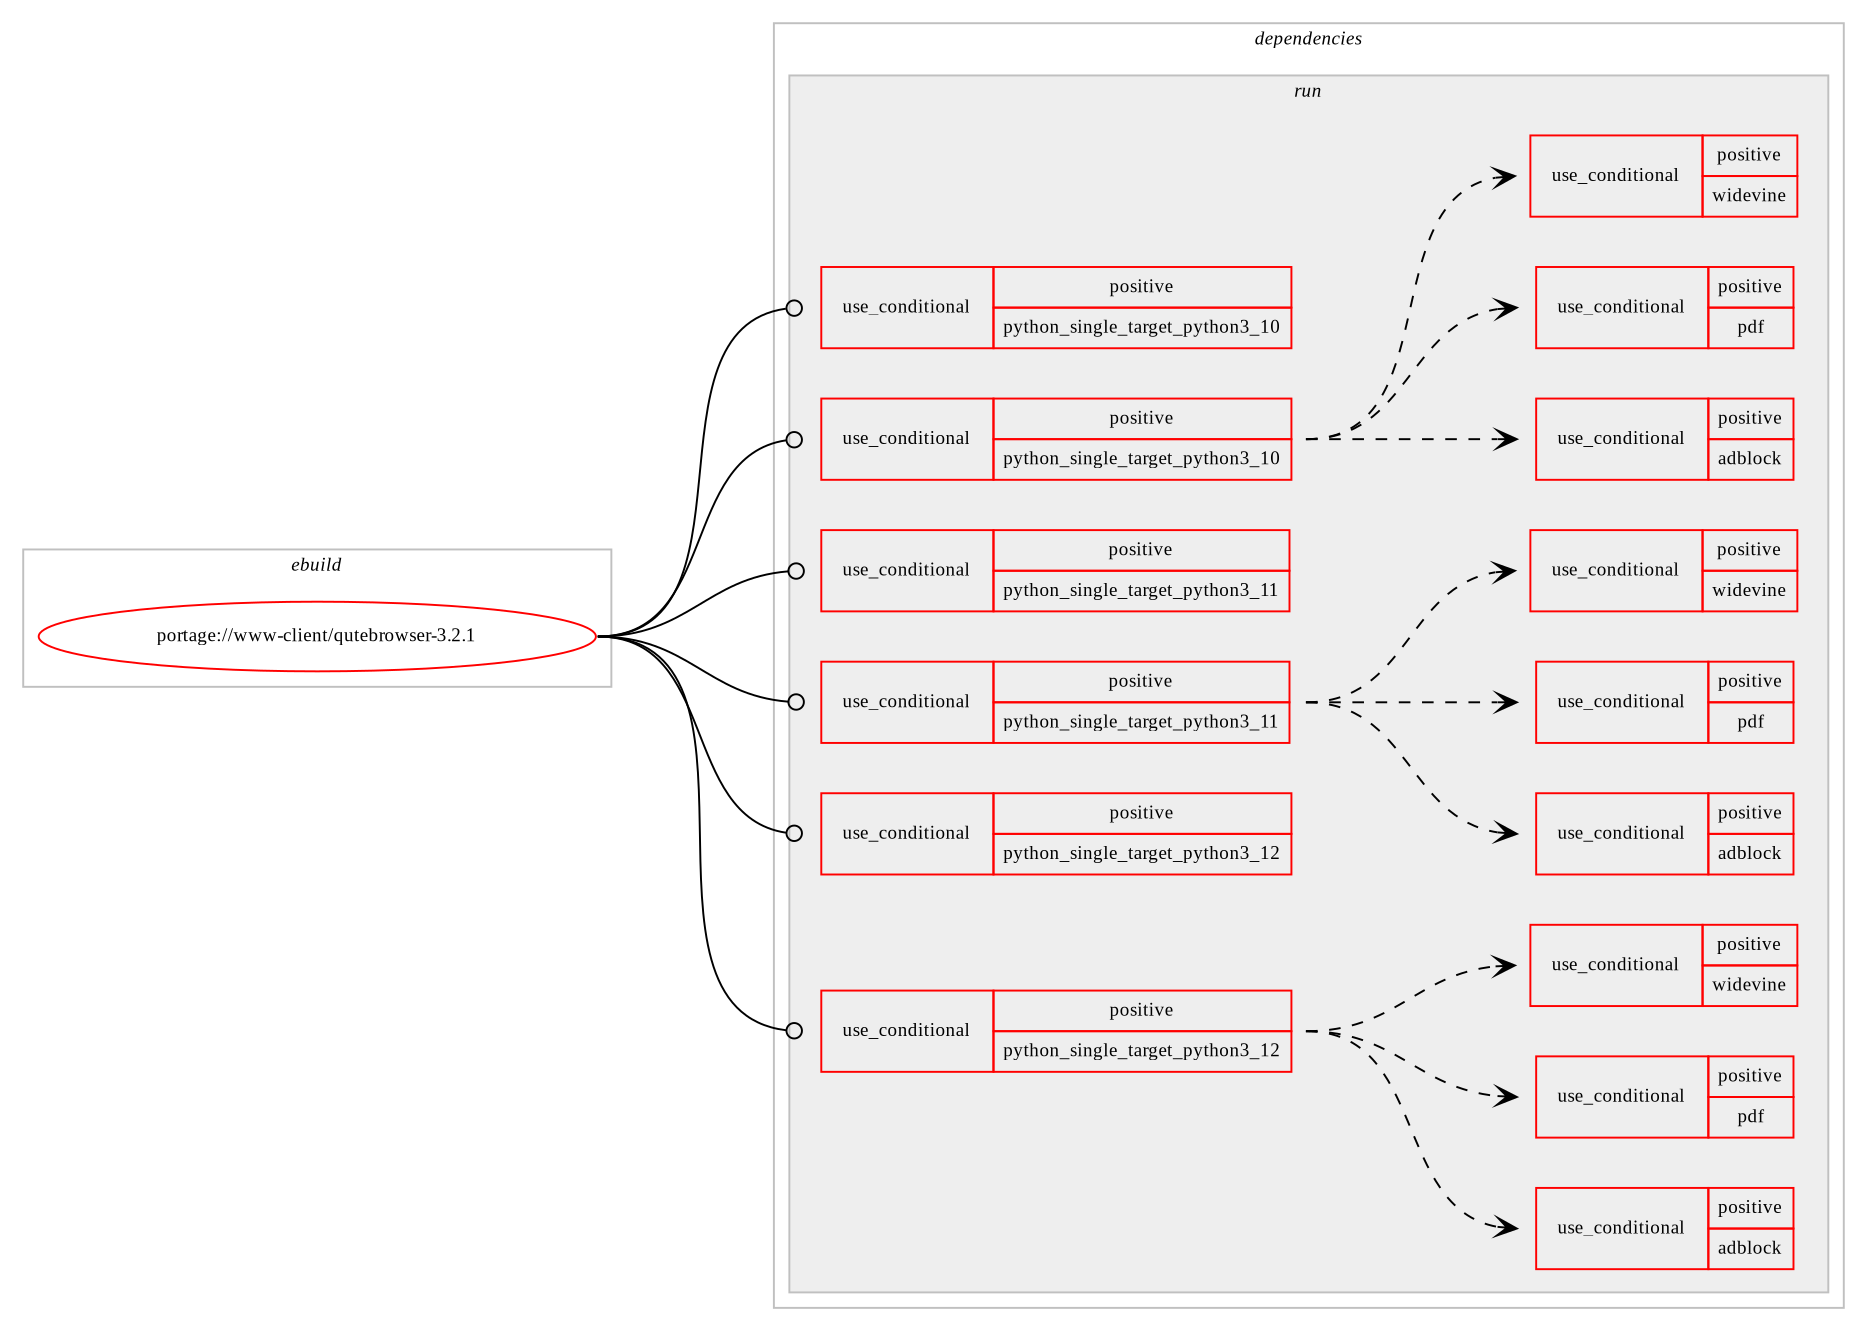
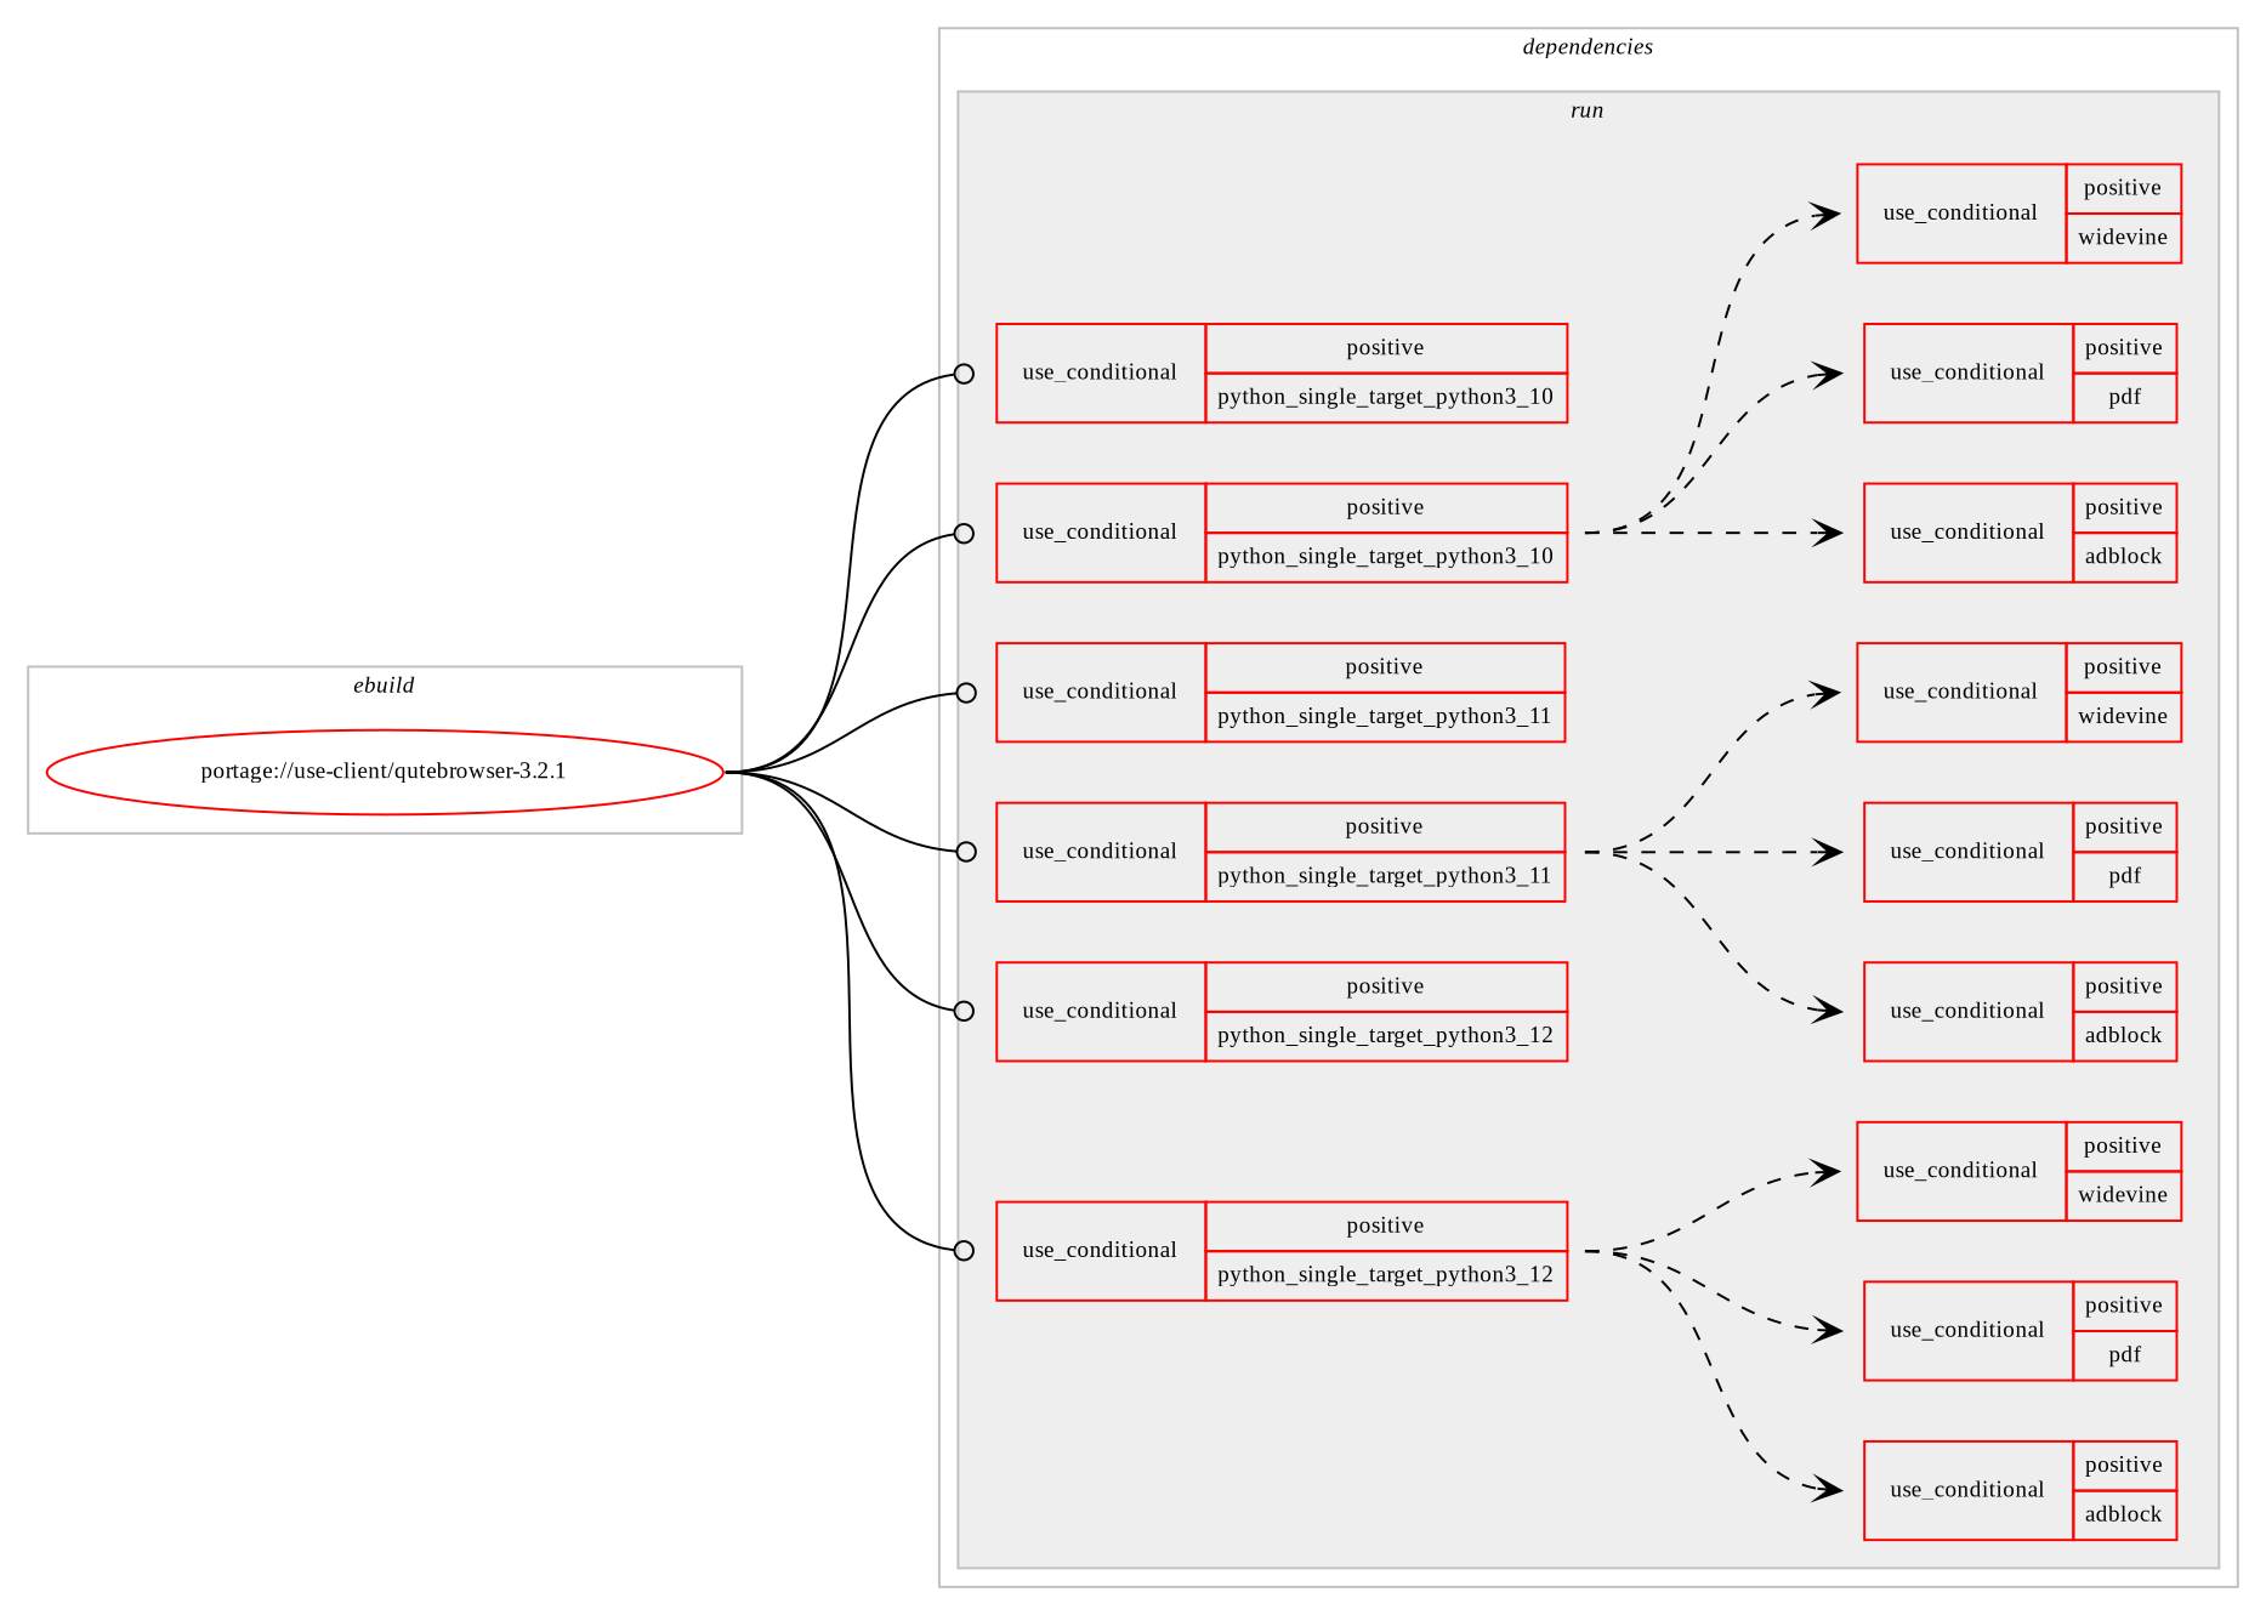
  digraph {
    compound=true
    concentrate=true
    fontname="Liberation Serif"
    fontsize=10
    newrank=true
    rankdir=LR
    ranksep=1.5
    node [color=red fontname="Liberation Serif" fontsize=10 shape=none]
    edge [arrowhead=vee headport=w style=dashed tailport=e weight=20 fontname="Liberation Serif"]
-   n1 [label="portage://www-client/qutebrowser-3.2.1" width=4 shape=""]
+   n1 [label="portage://use-client/qutebrowser-3.2.1" width=4 shape=""]
    n2 [label=<<TABLE BORDER="0" CELLBORDER="1" CELLSPACING="0" CELLPADDING="4"><TR><TD ROWSPAN="3" CELLPADDING="10">use_conditional</TD></TR><TR><TD>positive</TD></TR><TR><TD>python_single_target_python3_10</TD></TR></TABLE>>]
    n3 [label=<<TABLE BORDER="0" CELLBORDER="1" CELLSPACING="0" CELLPADDING="4"><TR><TD ROWSPAN="3" CELLPADDING="10">use_conditional</TD></TR><TR><TD>positive</TD></TR><TR><TD>adblock</TD></TR></TABLE>>]
    n4 [label=<<TABLE BORDER="0" CELLBORDER="1" CELLSPACING="0" CELLPADDING="4"><TR><TD ROWSPAN="3" CELLPADDING="10">use_conditional</TD></TR><TR><TD>positive</TD></TR><TR><TD>pdf</TD></TR></TABLE>>]
    n5 [label=<<TABLE BORDER="0" CELLBORDER="1" CELLSPACING="0" CELLPADDING="4"><TR><TD ROWSPAN="3" CELLPADDING="10">use_conditional</TD></TR><TR><TD>positive</TD></TR><TR><TD>widevine</TD></TR></TABLE>>]
    n6 [label=<<TABLE BORDER="0" CELLBORDER="1" CELLSPACING="0" CELLPADDING="4"><TR><TD ROWSPAN="3" CELLPADDING="10">use_conditional</TD></TR><TR><TD>positive</TD></TR><TR><TD>python_single_target_python3_10</TD></TR></TABLE>>]
    n7 [label=<<TABLE BORDER="0" CELLBORDER="1" CELLSPACING="0" CELLPADDING="4"><TR><TD ROWSPAN="3" CELLPADDING="10">use_conditional</TD></TR><TR><TD>positive</TD></TR><TR><TD>python_single_target_python3_11</TD></TR></TABLE>>]
    n8 [label=<<TABLE BORDER="0" CELLBORDER="1" CELLSPACING="0" CELLPADDING="4"><TR><TD ROWSPAN="3" CELLPADDING="10">use_conditional</TD></TR><TR><TD>positive</TD></TR><TR><TD>adblock</TD></TR></TABLE>>]
    n9 [label=<<TABLE BORDER="0" CELLBORDER="1" CELLSPACING="0" CELLPADDING="4"><TR><TD ROWSPAN="3" CELLPADDING="10">use_conditional</TD></TR><TR><TD>positive</TD></TR><TR><TD>pdf</TD></TR></TABLE>>]
    n10 [label=<<TABLE BORDER="0" CELLBORDER="1" CELLSPACING="0" CELLPADDING="4"><TR><TD ROWSPAN="3" CELLPADDING="10">use_conditional</TD></TR><TR><TD>positive</TD></TR><TR><TD>widevine</TD></TR></TABLE>>]
    n11 [label=<<TABLE BORDER="0" CELLBORDER="1" CELLSPACING="0" CELLPADDING="4"><TR><TD ROWSPAN="3" CELLPADDING="10">use_conditional</TD></TR><TR><TD>positive</TD></TR><TR><TD>python_single_target_python3_11</TD></TR></TABLE>>]
    n12 [label=<<TABLE BORDER="0" CELLBORDER="1" CELLSPACING="0" CELLPADDING="4"><TR><TD ROWSPAN="3" CELLPADDING="10">use_conditional</TD></TR><TR><TD>positive</TD></TR><TR><TD>python_single_target_python3_12</TD></TR></TABLE>>]
    n13 [label=<<TABLE BORDER="0" CELLBORDER="1" CELLSPACING="0" CELLPADDING="4"><TR><TD ROWSPAN="3" CELLPADDING="10">use_conditional</TD></TR><TR><TD>positive</TD></TR><TR><TD>adblock</TD></TR></TABLE>>]
    n14 [label=<<TABLE BORDER="0" CELLBORDER="1" CELLSPACING="0" CELLPADDING="4"><TR><TD ROWSPAN="3" CELLPADDING="10">use_conditional</TD></TR><TR><TD>positive</TD></TR><TR><TD>pdf</TD></TR></TABLE>>]
    n15 [label=<<TABLE BORDER="0" CELLBORDER="1" CELLSPACING="0" CELLPADDING="4"><TR><TD ROWSPAN="3" CELLPADDING="10">use_conditional</TD></TR><TR><TD>positive</TD></TR><TR><TD>widevine</TD></TR></TABLE>>]
    n16 [label=<<TABLE BORDER="0" CELLBORDER="1" CELLSPACING="0" CELLPADDING="4"><TR><TD ROWSPAN="3" CELLPADDING="10">use_conditional</TD></TR><TR><TD>positive</TD></TR><TR><TD>python_single_target_python3_12</TD></TR></TABLE>>]
    subgraph cluster_1 {
      color=gray
      label=<<i>ebuild</i>>
      rank=same
      n1
    }
    subgraph cluster_2 {
      color=gray
      label=<<i>dependencies</i>>
      subgraph cluster_3 {
        color=gray
        fillcolor="#eeeeee"
        label=<<i>compile</i>>
        style=filled
      }
      subgraph cluster_4 {
        color=gray
        fillcolor="#eeeeee"
        label=<<i>compile and run</i>>
        style=filled
      }
      subgraph cluster_5 {
        color=gray
        fillcolor="#eeeeee"
        label=<<i>run</i>>
        style=filled
        subgraph sub_6 {
          color=gray
          fillcolor="#eeeeee"
          label=<<i>run</i>>
          style=filled
          n2
        }
        subgraph sub_7 {
          color=gray
          fillcolor="#eeeeee"
          label=<<i>run</i>>
          style=filled
          n6
          subgraph sub_8 {
            color=gray
            fillcolor="#eeeeee"
            label=<<i>run</i>>
            style=filled
            n3
          }
          subgraph sub_9 {
            color=gray
            fillcolor="#eeeeee"
            label=<<i>run</i>>
            style=filled
            n4
          }
          subgraph sub_10 {
            color=gray
            fillcolor="#eeeeee"
            label=<<i>run</i>>
            style=filled
            n5
          }
        }
        subgraph sub_11 {
          color=gray
          fillcolor="#eeeeee"
          label=<<i>run</i>>
          style=filled
          n7
        }
        subgraph sub_12 {
          color=gray
          fillcolor="#eeeeee"
          label=<<i>run</i>>
          style=filled
          n11
          subgraph sub_13 {
            color=gray
            fillcolor="#eeeeee"
            label=<<i>run</i>>
            style=filled
            n8
          }
          subgraph sub_14 {
            color=gray
            fillcolor="#eeeeee"
            label=<<i>run</i>>
            style=filled
            n9
          }
          subgraph sub_15 {
            color=gray
            fillcolor="#eeeeee"
            label=<<i>run</i>>
            style=filled
            n10
          }
        }
        subgraph sub_16 {
          color=gray
          fillcolor="#eeeeee"
          label=<<i>run</i>>
          style=filled
          n12
        }
        subgraph sub_17 {
          color=gray
          fillcolor="#eeeeee"
          label=<<i>run</i>>
          style=filled
          n16
          subgraph sub_18 {
            color=gray
            fillcolor="#eeeeee"
            label=<<i>run</i>>
            style=filled
            n13
          }
          subgraph sub_19 {
            color=gray
            fillcolor="#eeeeee"
            label=<<i>run</i>>
            style=filled
            n14
          }
          subgraph sub_20 {
            color=gray
            fillcolor="#eeeeee"
            label=<<i>run</i>>
            style=filled
            n15
          }
        }
      }
    }
    subgraph cluster_21 {
      color=gray
      label=<<i>candidates</i>>
      rank=same
    }
    n1 -> n2 [arrowhead=odot style=solid]
    n1 -> n6 [arrowhead=odot style=solid]
    n1 -> n7 [arrowhead=odot style=solid]
    n1 -> n11 [arrowhead=odot style=solid]
    n1 -> n12 [arrowhead=odot style=solid]
    n1 -> n16 [arrowhead=odot style=solid]
    n6 -> n3
    n6 -> n4
    n6 -> n5
    n11 -> n8
    n11 -> n9
    n11 -> n10
    n16 -> n13
    n16 -> n14
    n16 -> n15
  }
